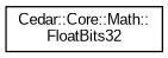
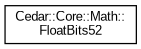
  digraph {
    rankdir=LR
    fontname="Liberation Sans"
-   n1 [color=black fillcolor=white fontname="Liberation Sans" fontsize=10 height=0.2 label="Cedar::Core::Math::\lFloatBits32" shape=record style=filled width=0.4]
+   n1 [color=black fillcolor=white fontname="Liberation Sans" fontsize=10 height=0.2 label="Cedar::Core::Math::\lFloatBits52" shape=record style=filled width=0.4]
  }
